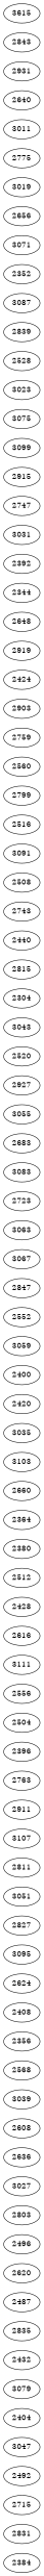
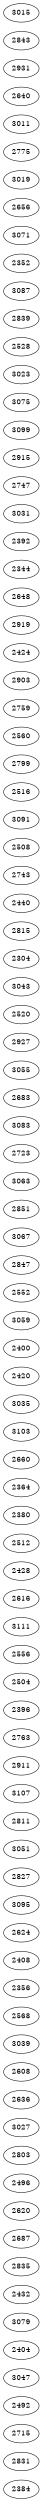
  strict digraph {
    rankdir=LR
    2384
    2831
    2715
    2492
    3047
    2404
    3079
    2432
    2835
-   2687 [label=2487]
+   2687
    2620
    2496
    2803
    3027
    2636
    2608
    3039
    2568
    2356
    2408
    2624
    3095
    2827
    3051
    2811
    3107
    2911
    2763
    2396
    2504
    2556
    3111
    2616
    2428
    2512
    2380
    2364
    2660
    3103
    3035
    2420
    2400
    3059
    2552
    2847
    3067
+   2851
    3063
    2723
    3083
    2683
    3055
    2927
    2520
    3043
    2304
    2815
    2440
    2743
    2508
    3091
    2516
    2799
    2560
    2759
    2903
    2424
    2919
    2648
    2344
    2392
    3031
    2747
    2915
    3099
    3075
    3023
    2528
    2839
    3087
    2352
    3071
    2656
    3019
    2775
    3011
    2640
    2931
    2843
-   3015 [label=3615]
+   3015
  }
